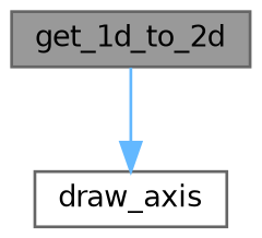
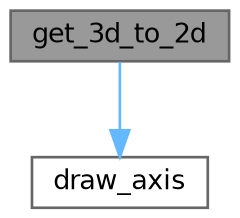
  digraph {
    rankdir=TB
    node [fontname=Helvetica fontsize=10 shape=box style=filled]
-   n1 [color=gray40 fillcolor=grey60 fontcolor=black height=0.2 label=get_1d_to_2d width=0.4]
+   n1 [color=gray40 fillcolor=grey60 fontcolor=black height=0.2 label=get_3d_to_2d width=0.4]
    n2 [color=grey40 fillcolor=white height=0.2 label=draw_axis width=0.4]
    n1 -> n2 [color=steelblue1 fontname=Helvetica fontsize=10 labelfontname=Helvetica labelfontsize=10 style=solid]
  }
